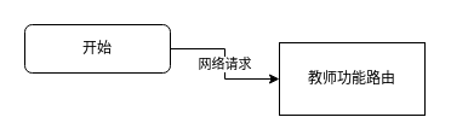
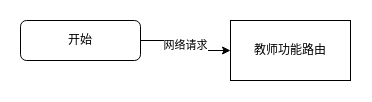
  <mxCell id="0" />
  <mxCell id="1" parent="0" />
  <mxCell id="2" value="网络请求" style="edgeStyle=orthogonalEdgeStyle;rounded=0;orthogonalLoop=1;jettySize=auto;html=1;exitX=1;exitY=0.5;exitDx=0;exitDy=0;entryX=0;entryY=0.5;entryDx=0;entryDy=0;" edge="1" parent="1" source="3" target="4"><mxGeometry relative="1" as="geometry" /></mxCell>
  <mxCell id="3" value="开始" style="rounded=1;whiteSpace=wrap;html=1;" vertex="1" parent="1"><mxGeometry x="20" y="20" width="120" height="40" as="geometry" /></mxCell>
- <mxCell id="4" value="教师功能路由" style="rounded=0;whiteSpace=wrap;html=1;" vertex="1" parent="1"><mxGeometry x="230" y="35" width="120" height="60" as="geometry" /></mxCell>
+ <mxCell id="4" value="教师功能路由" style="rounded=0;whiteSpace=wrap;html=1;" vertex="1" parent="1"><mxGeometry x="230" y="20" width="120" height="60" as="geometry" /></mxCell>
